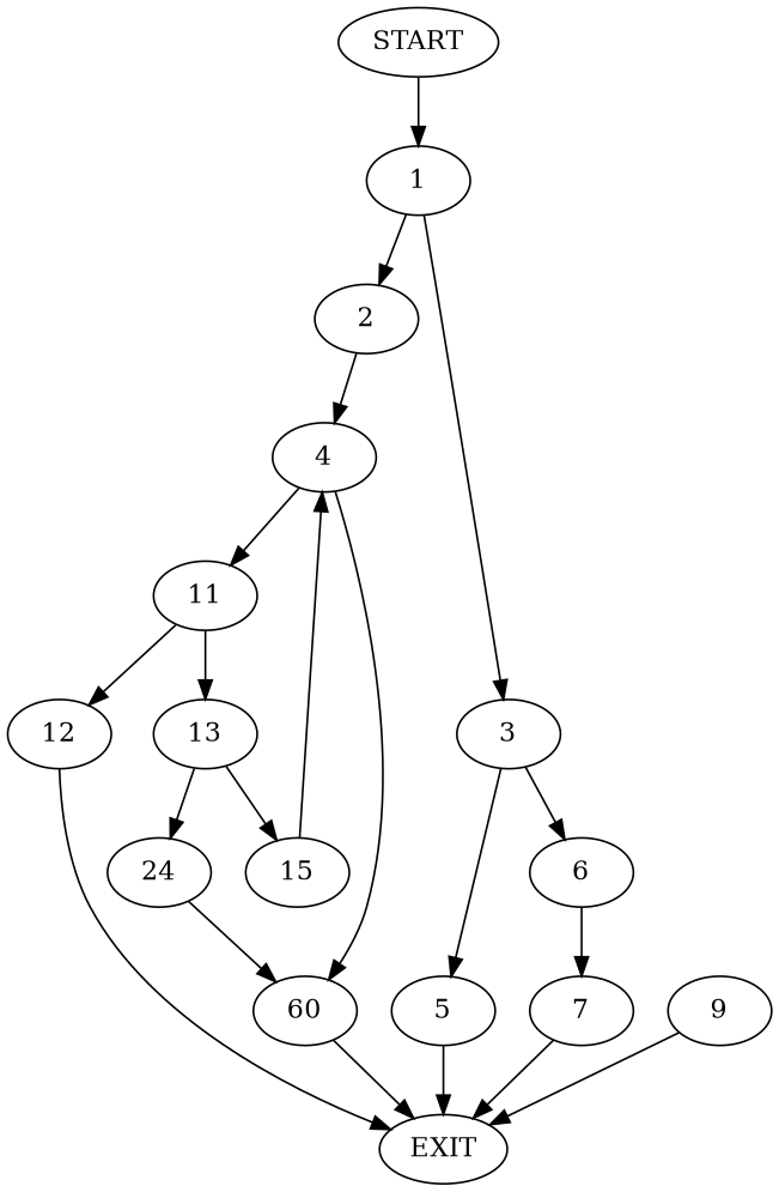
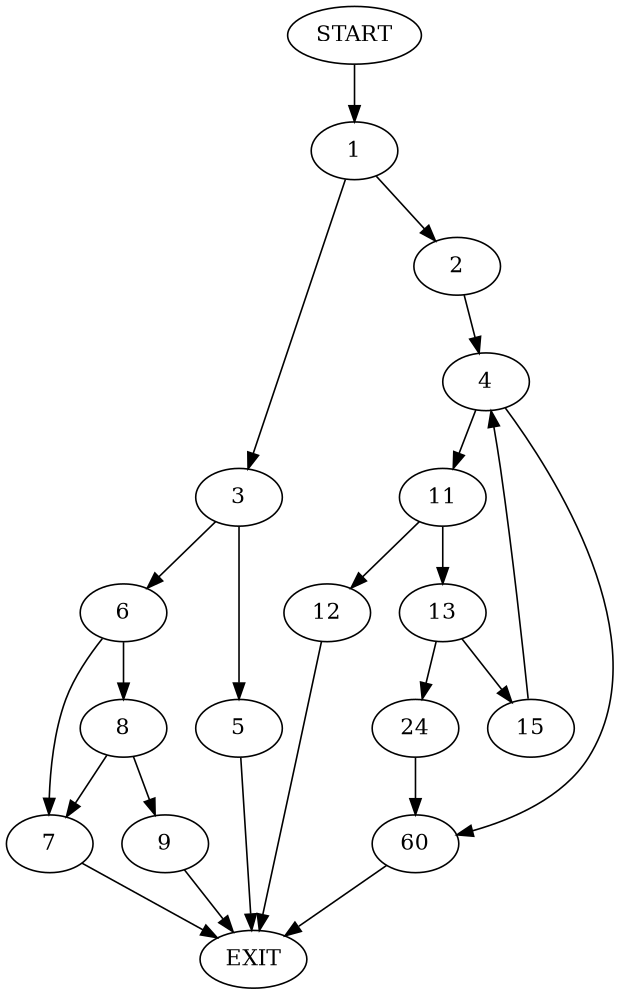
  digraph {
    fontname="DejaVu Serif"
    node [fontname="DejaVu Serif"]
    edge [fontname="DejaVu Serif"]
    n1 [label=START]
    1
    2
    3
    n5 [label=EXIT]
    4
    5
    6
    n9 [label=60]
    11
    7
+   8
    12
    13
    9
    n16 [label=24]
    15
    n1 -> 1
    1 -> 2
    1 -> 3
    2 -> 4
    3 -> 5
    3 -> 6
    4 -> n9
    4 -> 11
    5 -> n5
    6 -> 7
+   6 -> 8
    n9 -> n5
    11 -> 12
    11 -> 13
    7 -> n5
+   8 -> 7
+   8 -> 9
    12 -> n5
    13 -> n16
    13 -> 15
    9 -> n5
    n16 -> n9
    15 -> 4
  }
